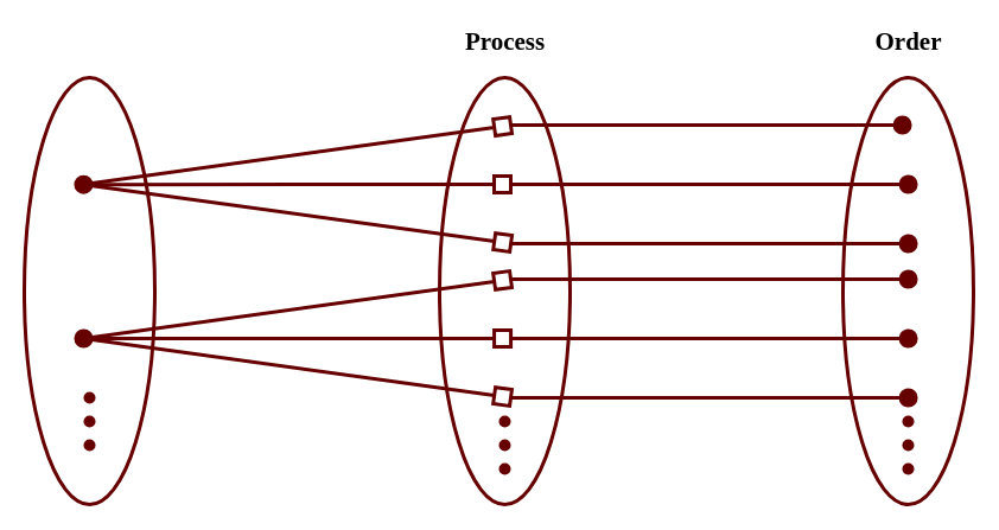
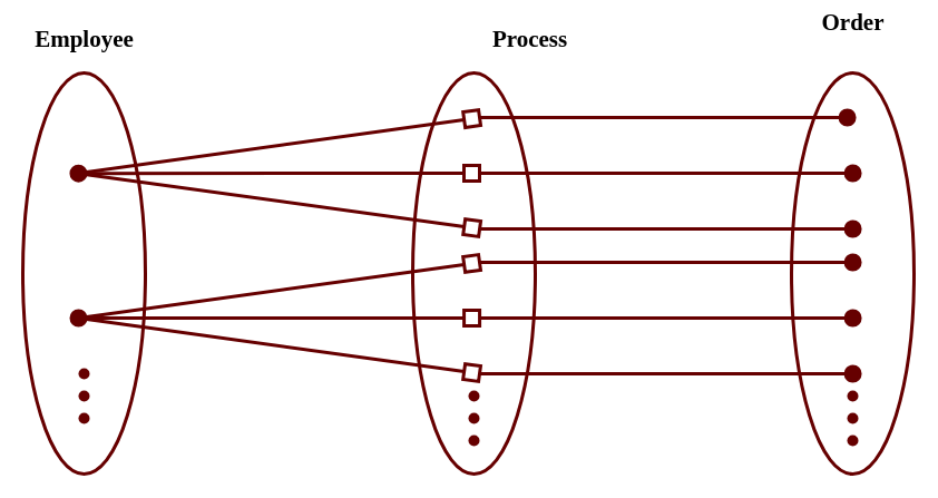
  <mxCell id="0" />
  <mxCell id="1" parent="0" />
  <mxCell id="2" style="rounded=0;orthogonalLoop=1;jettySize=auto;html=1;strokeWidth=3;endArrow=oval;endFill=1;endSize=13;startArrow=box;startFill=0;startSize=10;sourcePerimeterSpacing=30;entryX=0.272;entryY=0.535;entryDx=0;entryDy=0;entryPerimeter=0;strokeColor=#660000;" parent="1" target="6" edge="1"><mxGeometry relative="1" as="geometry"><mxPoint x="70" y="105" as="targetPoint" /><mxPoint x="430" y="155" as="sourcePoint" /></mxGeometry></mxCell>
  <mxCell id="3" style="edgeStyle=none;rounded=0;orthogonalLoop=1;jettySize=auto;html=1;exitX=0;exitY=0.5;exitDx=0;exitDy=0;startArrow=box;startFill=0;endArrow=box;endFill=0;strokeWidth=3;strokeColor=#660000;" parent="1" edge="1"><mxGeometry relative="1" as="geometry"><mxPoint x="660" y="255" as="sourcePoint" /><mxPoint x="660" y="255" as="targetPoint" /></mxGeometry></mxCell>
  <mxCell id="4" value="" style="ellipse;whiteSpace=wrap;html=1;perimeterSpacing=17;shadow=0;sketch=0;fillColor=none;strokeWidth=3;direction=south;strokeColor=#660000;" parent="1" vertex="1"><mxGeometry x="710" y="65" width="110" height="360" as="geometry" /></mxCell>
  <mxCell id="5" value="" style="ellipse;whiteSpace=wrap;html=1;perimeterSpacing=17;shadow=0;sketch=0;fillColor=none;strokeWidth=3;direction=south;strokeColor=#660000;" parent="1" vertex="1"><mxGeometry x="370" y="65" width="110" height="360" as="geometry" /></mxCell>
  <mxCell id="6" value="" style="ellipse;whiteSpace=wrap;html=1;perimeterSpacing=17;shadow=0;sketch=0;fillColor=none;strokeWidth=3;direction=south;strokeColor=#660000;" parent="1" vertex="1"><mxGeometry x="20" y="65" width="110" height="360" as="geometry" /></mxCell>
  <mxCell id="7" style="rounded=0;orthogonalLoop=1;jettySize=auto;html=1;strokeWidth=3;endArrow=none;endFill=0;endSize=13;startArrow=box;startFill=0;startSize=10;sourcePerimeterSpacing=30;exitX=0.145;exitY=0.465;exitDx=0;exitDy=0;exitPerimeter=0;strokeColor=#660000;" parent="1" source="5" edge="1"><mxGeometry relative="1" as="geometry"><mxPoint x="70" y="155" as="targetPoint" /><mxPoint x="430.08" y="155" as="sourcePoint" /></mxGeometry></mxCell>
  <mxCell id="8" style="rounded=0;orthogonalLoop=1;jettySize=auto;html=1;strokeWidth=3;endArrow=none;endFill=0;endSize=13;startArrow=box;startFill=0;startSize=10;sourcePerimeterSpacing=30;exitX=0.145;exitY=0.465;exitDx=0;exitDy=0;exitPerimeter=0;entryX=0.272;entryY=0.535;entryDx=0;entryDy=0;entryPerimeter=0;strokeColor=#660000;" parent="1" target="6" edge="1"><mxGeometry relative="1" as="geometry"><mxPoint x="70" y="105" as="targetPoint" /><mxPoint x="430.08" y="205" as="sourcePoint" /></mxGeometry></mxCell>
  <mxCell id="9" style="rounded=0;orthogonalLoop=1;jettySize=auto;html=1;strokeWidth=3;endArrow=oval;endFill=1;endSize=13;startArrow=box;startFill=0;startSize=10;sourcePerimeterSpacing=30;exitX=0.145;exitY=0.465;exitDx=0;exitDy=0;exitPerimeter=0;entryX=0.145;entryY=0.535;entryDx=0;entryDy=0;entryPerimeter=0;strokeColor=#660000;" parent="1" edge="1"><mxGeometry relative="1" as="geometry"><mxPoint x="70" y="285" as="targetPoint" /><mxPoint x="430.08" y="285" as="sourcePoint" /></mxGeometry></mxCell>
  <mxCell id="10" style="rounded=0;orthogonalLoop=1;jettySize=auto;html=1;strokeWidth=3;endArrow=none;endFill=0;endSize=13;startArrow=box;startFill=0;startSize=10;sourcePerimeterSpacing=30;strokeColor=#660000;" parent="1" edge="1"><mxGeometry relative="1" as="geometry"><mxPoint x="70" y="285" as="targetPoint" /><mxPoint x="430" y="235" as="sourcePoint" /></mxGeometry></mxCell>
  <mxCell id="11" style="rounded=0;orthogonalLoop=1;jettySize=auto;html=1;strokeWidth=3;endArrow=none;endFill=0;endSize=13;startArrow=box;startFill=0;startSize=10;sourcePerimeterSpacing=30;strokeColor=#660000;" parent="1" edge="1"><mxGeometry relative="1" as="geometry"><mxPoint x="70" y="285" as="targetPoint" /><mxPoint x="430" y="335" as="sourcePoint" /></mxGeometry></mxCell>
  <mxCell id="12" style="rounded=0;orthogonalLoop=1;jettySize=auto;html=1;strokeWidth=3;endArrow=none;endFill=0;endSize=13;startArrow=oval;startFill=1;startSize=13;sourcePerimeterSpacing=30;exitX=0.145;exitY=0.465;exitDx=0;exitDy=0;exitPerimeter=0;strokeColor=#660000;" parent="1" edge="1"><mxGeometry relative="1" as="geometry"><mxPoint x="430" y="105" as="targetPoint" /><mxPoint x="760.08" y="105" as="sourcePoint" /></mxGeometry></mxCell>
  <mxCell id="13" style="rounded=0;orthogonalLoop=1;jettySize=auto;html=1;strokeWidth=3;endArrow=none;endFill=0;endSize=13;startArrow=oval;startFill=1;startSize=13;sourcePerimeterSpacing=30;exitX=0.145;exitY=0.465;exitDx=0;exitDy=0;exitPerimeter=0;strokeColor=#660000;" parent="1" edge="1"><mxGeometry relative="1" as="geometry"><mxPoint x="430" y="155" as="targetPoint" /><mxPoint x="765.08" y="155" as="sourcePoint" /></mxGeometry></mxCell>
  <mxCell id="14" style="rounded=0;orthogonalLoop=1;jettySize=auto;html=1;strokeWidth=3;endArrow=none;endFill=0;endSize=13;startArrow=oval;startFill=1;startSize=13;sourcePerimeterSpacing=30;exitX=0.145;exitY=0.465;exitDx=0;exitDy=0;exitPerimeter=0;strokeColor=#660000;" parent="1" edge="1"><mxGeometry relative="1" as="geometry"><mxPoint x="430" y="205" as="targetPoint" /><mxPoint x="765.08" y="205" as="sourcePoint" /></mxGeometry></mxCell>
  <mxCell id="15" style="rounded=0;orthogonalLoop=1;jettySize=auto;html=1;strokeWidth=3;endArrow=none;endFill=0;endSize=13;startArrow=oval;startFill=1;startSize=13;sourcePerimeterSpacing=30;exitX=0.145;exitY=0.465;exitDx=0;exitDy=0;exitPerimeter=0;strokeColor=#660000;" parent="1" edge="1"><mxGeometry relative="1" as="geometry"><mxPoint x="430" y="235" as="targetPoint" /><mxPoint x="765.08" y="235" as="sourcePoint" /></mxGeometry></mxCell>
  <mxCell id="16" style="rounded=0;orthogonalLoop=1;jettySize=auto;html=1;strokeWidth=3;endArrow=none;endFill=0;endSize=13;startArrow=oval;startFill=1;startSize=13;sourcePerimeterSpacing=30;exitX=0.145;exitY=0.465;exitDx=0;exitDy=0;exitPerimeter=0;strokeColor=#660000;" parent="1" edge="1"><mxGeometry relative="1" as="geometry"><mxPoint x="430" y="285" as="targetPoint" /><mxPoint x="765.08" y="285" as="sourcePoint" /></mxGeometry></mxCell>
  <mxCell id="17" style="rounded=0;orthogonalLoop=1;jettySize=auto;html=1;strokeWidth=3;endArrow=none;endFill=0;endSize=13;startArrow=oval;startFill=1;startSize=13;sourcePerimeterSpacing=30;exitX=0.145;exitY=0.465;exitDx=0;exitDy=0;exitPerimeter=0;strokeColor=#660000;" parent="1" edge="1"><mxGeometry relative="1" as="geometry"><mxPoint x="430" y="335" as="targetPoint" /><mxPoint x="765.08" y="335" as="sourcePoint" /></mxGeometry></mxCell>
  <mxCell id="18" value="" style="shape=waypoint;sketch=0;fillStyle=solid;size=6;pointerEvents=1;points=[];fillColor=none;resizable=0;rotatable=0;perimeter=centerPerimeter;snapToPoint=1;shadow=0;fontSize=18;strokeWidth=3;strokeColor=#660000;" parent="1" vertex="1"><mxGeometry x="55" y="355" width="40" height="40" as="geometry" /></mxCell>
  <mxCell id="19" value="" style="shape=waypoint;sketch=0;fillStyle=solid;size=6;pointerEvents=1;points=[];fillColor=none;resizable=0;rotatable=0;perimeter=centerPerimeter;snapToPoint=1;shadow=0;fontSize=18;strokeWidth=3;strokeColor=#660000;" parent="1" vertex="1"><mxGeometry x="55" y="335" width="40" height="40" as="geometry" /></mxCell>
  <mxCell id="20" value="" style="shape=waypoint;sketch=0;fillStyle=solid;size=6;pointerEvents=1;points=[];fillColor=none;resizable=0;rotatable=0;perimeter=centerPerimeter;snapToPoint=1;shadow=0;fontSize=18;strokeWidth=3;strokeColor=#660000;" parent="1" vertex="1"><mxGeometry x="55" y="315" width="40" height="40" as="geometry" /></mxCell>
  <mxCell id="21" value="" style="shape=waypoint;sketch=0;fillStyle=solid;size=6;pointerEvents=1;points=[];fillColor=none;resizable=0;rotatable=0;perimeter=centerPerimeter;snapToPoint=1;shadow=0;fontSize=18;strokeWidth=3;strokeColor=#660000;" parent="1" vertex="1"><mxGeometry x="405" y="375" width="40" height="40" as="geometry" /></mxCell>
  <mxCell id="22" value="" style="shape=waypoint;sketch=0;fillStyle=solid;size=6;pointerEvents=1;points=[];fillColor=none;resizable=0;rotatable=0;perimeter=centerPerimeter;snapToPoint=1;shadow=0;fontSize=18;strokeWidth=3;strokeColor=#660000;" parent="1" vertex="1"><mxGeometry x="405" y="355" width="40" height="40" as="geometry" /></mxCell>
  <mxCell id="23" value="" style="shape=waypoint;sketch=0;fillStyle=solid;size=6;pointerEvents=1;points=[];fillColor=none;resizable=0;rotatable=0;perimeter=centerPerimeter;snapToPoint=1;shadow=0;fontSize=18;strokeWidth=3;strokeColor=#660000;" parent="1" vertex="1"><mxGeometry x="405" y="335" width="40" height="40" as="geometry" /></mxCell>
  <mxCell id="24" value="" style="shape=waypoint;sketch=0;fillStyle=solid;size=6;pointerEvents=1;points=[];fillColor=none;resizable=0;rotatable=0;perimeter=centerPerimeter;snapToPoint=1;shadow=0;fontSize=18;strokeWidth=3;strokeColor=#660000;" parent="1" vertex="1"><mxGeometry x="745" y="375" width="40" height="40" as="geometry" /></mxCell>
  <mxCell id="25" value="" style="shape=waypoint;sketch=0;fillStyle=solid;size=6;pointerEvents=1;points=[];fillColor=none;resizable=0;rotatable=0;perimeter=centerPerimeter;snapToPoint=1;shadow=0;fontSize=18;strokeWidth=3;strokeColor=#660000;" parent="1" vertex="1"><mxGeometry x="745" y="355" width="40" height="40" as="geometry" /></mxCell>
  <mxCell id="26" value="" style="shape=waypoint;sketch=0;fillStyle=solid;size=6;pointerEvents=1;points=[];fillColor=none;resizable=0;rotatable=0;perimeter=centerPerimeter;snapToPoint=1;shadow=0;fontSize=18;strokeWidth=3;strokeColor=#660000;" parent="1" vertex="1"><mxGeometry x="745" y="335" width="40" height="40" as="geometry" /></mxCell>
- <mxCell id="28" value="&lt;font style=&quot;font-size: 21px;&quot; face=&quot;Times New Roman&quot;&gt;&lt;b&gt;Process&lt;/b&gt;&lt;/font&gt;" style="text;html=1;align=center;verticalAlign=middle;resizable=0;points=[];autosize=1;strokeColor=#FFFFFF;fillColor=none;fontSize=18;strokeWidth=4;" parent="1" vertex="1"><mxGeometry x="385" y="20" width="80" height="30" as="geometry" /></mxCell>
- <mxCell id="29" value="&lt;font size=&quot;1&quot; face=&quot;Times New Roman&quot;&gt;&lt;b style=&quot;font-size: 21px;&quot;&gt;Order&lt;/b&gt;&lt;/font&gt;" style="text;html=1;align=center;verticalAlign=middle;resizable=0;points=[];autosize=1;strokeColor=#FFFFFF;fillColor=none;fontSize=18;strokeWidth=4;" parent="1" vertex="1"><mxGeometry x="730" y="20" width="70" height="30" as="geometry" /></mxCell>
+ <mxCell id="27" value="&lt;font style=&quot;font-size: 21px;&quot; face=&quot;Times New Roman&quot;&gt;&lt;b&gt;Employee&lt;/b&gt;&lt;/font&gt;" style="text;html=1;align=center;verticalAlign=middle;resizable=0;points=[];autosize=1;strokeColor=#FFFFFF;fillColor=none;fontSize=18;strokeWidth=4;" parent="1" vertex="1"><mxGeometry x="25" y="20" width="100" height="30" as="geometry" /></mxCell>
+ <mxCell id="28" value="&lt;font style=&quot;font-size: 21px;&quot; face=&quot;Times New Roman&quot;&gt;&lt;b&gt;Process&lt;/b&gt;&lt;/font&gt;" style="text;html=1;align=center;verticalAlign=middle;resizable=0;points=[];autosize=1;strokeColor=#FFFFFF;fillColor=none;fontSize=18;strokeWidth=4;" parent="1" vertex="1"><mxGeometry x="435" y="20" width="80" height="30" as="geometry" /></mxCell>
+ <mxCell id="29" value="&lt;font size=&quot;1&quot; face=&quot;Times New Roman&quot;&gt;&lt;b style=&quot;font-size: 21px;&quot;&gt;Order&lt;/b&gt;&lt;/font&gt;" style="text;html=1;align=center;verticalAlign=middle;resizable=0;points=[];autosize=1;strokeColor=#FFFFFF;fillColor=none;fontSize=18;strokeWidth=4;" parent="1" vertex="1"><mxGeometry x="730" y="5" width="70" height="30" as="geometry" /></mxCell>
